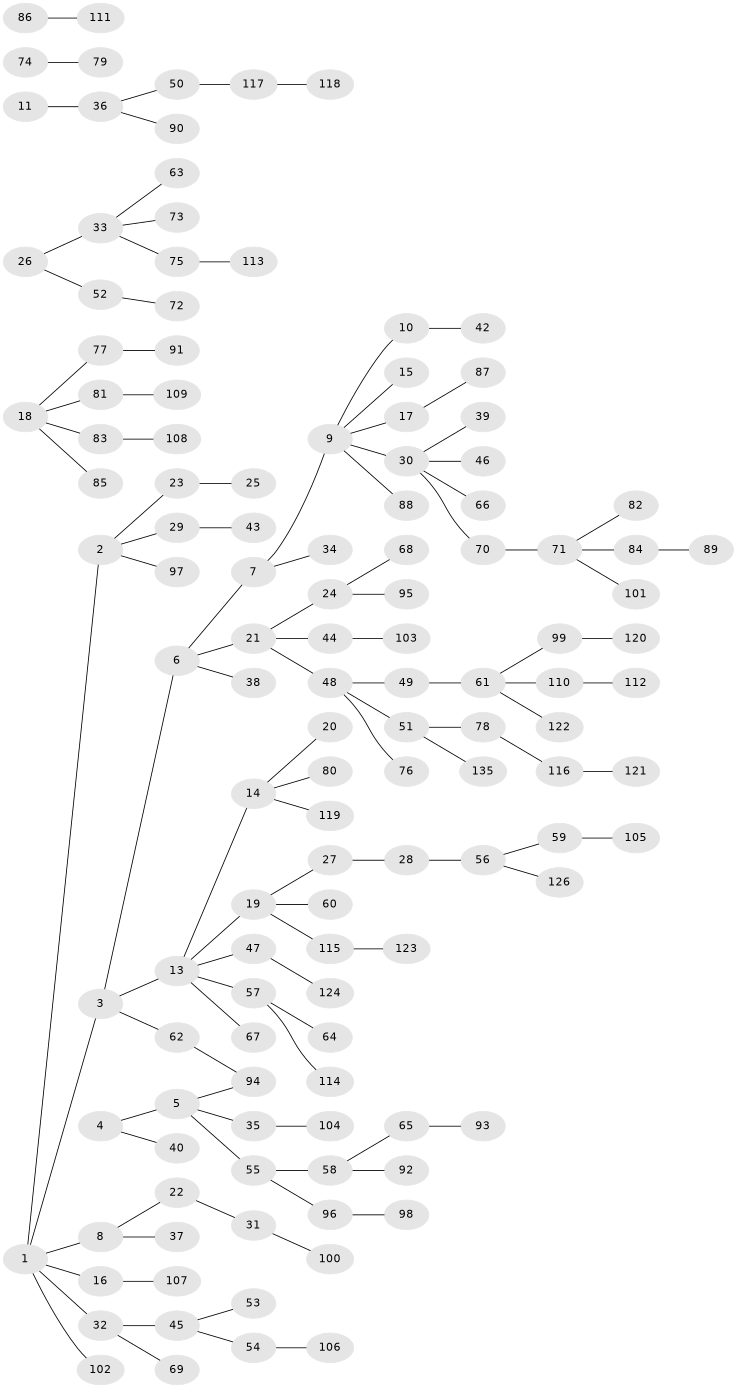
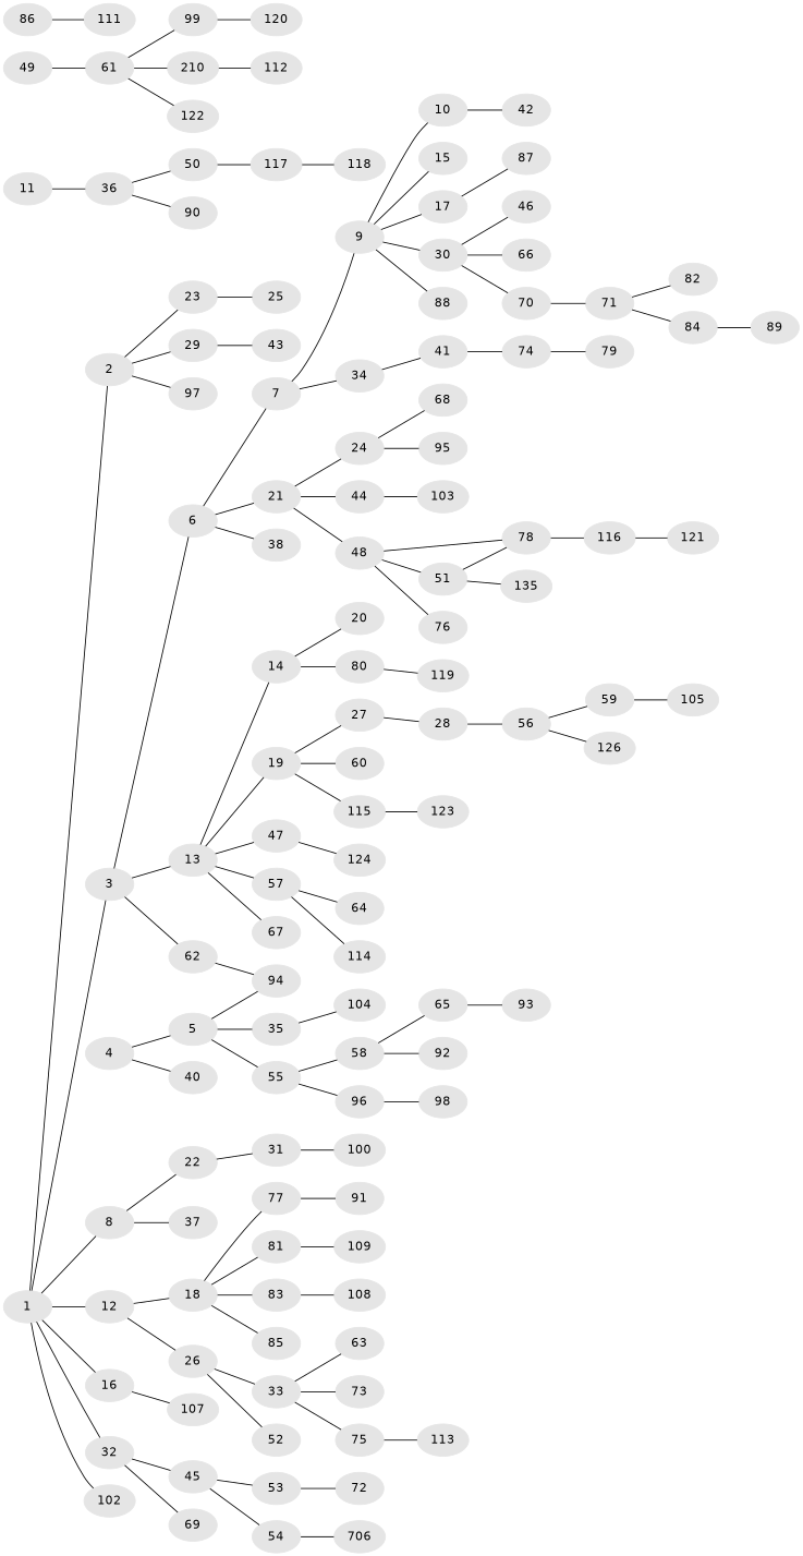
  graph {
    fontname="DejaVu Sans"
    rankdir=LR
    node [color=gray90 fontname="DejaVu Sans" style=filled]
    edge [fontname="DejaVu Sans"]
    1
    2
    3
    8
+   12
    16
    32
    102
    23
    29
    97
    6
    13
    62
    4
    5
    40
    22
    37
    18
    26
    107
    45
    69
    25
    43
    7
    21
    38
    14
    19
    47
    57
    67
    94
    35
    55
    11
    36
    104
    58
    96
    9
    34
    24
    44
    48
    10
    15
    17
    30
    88
+   41
    31
    42
    87
-   39
    46
    66
    70
    50
    90
    77
    81
    83
    85
    33
    52
    20
    80
    27
    60
    115
    124
    64
    114
    119
    91
    109
    108
    28
    123
    68
    95
    103
    49
    51
    76
    100
    63
    73
    75
    56
    59
    126
    71
    53
    54
    113
    74
    117
    79
    72
-   106
+   106 [label=706]
    61
    78
    n107 [label=135]
    99
-   110
+   110 [label=210]
    122
    118
    116
    65
    92
    98
    105
    93
    120
    112
    82
    84
-   101
    89
    86
    111
    121
    1 -- 2
    1 -- 3
    1 -- 8
+   1 -- 12
    1 -- 16
    1 -- 32
    1 -- 102
    2 -- 23
    2 -- 29
    2 -- 97
    3 -- 6
    3 -- 13
    3 -- 62
    8 -- 22
    8 -- 37
+   12 -- 18
+   12 -- 26
    16 -- 107
    32 -- 45
    32 -- 69
    23 -- 25
    29 -- 43
    6 -- 7
    6 -- 21
    6 -- 38
    13 -- 14
    13 -- 19
    13 -- 47
    13 -- 57
    13 -- 67
    62 -- 94
    4 -- 5
    4 -- 40
    5 -- 94
    5 -- 35
    5 -- 55
    22 -- 31
    18 -- 77
    18 -- 81
    18 -- 83
    18 -- 85
    26 -- 33
    26 -- 52
    45 -- 53
    45 -- 54
    7 -- 9
    7 -- 34
    21 -- 24
    21 -- 44
    21 -- 48
    14 -- 20
    14 -- 80
    19 -- 27
    19 -- 60
    19 -- 115
    47 -- 124
    57 -- 64
    57 -- 114
    35 -- 104
    55 -- 58
    55 -- 96
    11 -- 36
    36 -- 50
    36 -- 90
    58 -- 65
    58 -- 92
    96 -- 98
    9 -- 10
    9 -- 15
    9 -- 17
    9 -- 30
    9 -- 88
+   34 -- 41
    24 -- 68
    24 -- 95
    44 -- 103
-   48 -- 49
+   48 -- 78
    48 -- 51
    48 -- 76
    10 -- 42
    17 -- 87
-   30 -- 39
    30 -- 46
    30 -- 66
    30 -- 70
+   41 -- 74
    31 -- 100
    70 -- 71
    50 -- 117
    77 -- 91
    81 -- 109
    83 -- 108
    33 -- 63
    33 -- 73
    33 -- 75
-   14 -- 119
+   80 -- 119
    27 -- 28
    115 -- 123
    28 -- 56
    49 -- 61
    51 -- 78
    51 -- n107
    75 -- 113
    56 -- 59
    56 -- 126
    59 -- 105
    71 -- 82
    71 -- 84
-   71 -- 101
-   52 -- 72
+   53 -- 72
    54 -- 106
    74 -- 79
    117 -- 118
    61 -- 99
    61 -- 110
    61 -- 122
    78 -- 116
    99 -- 120
    110 -- 112
    116 -- 121
    65 -- 93
    84 -- 89
    86 -- 111
  }
